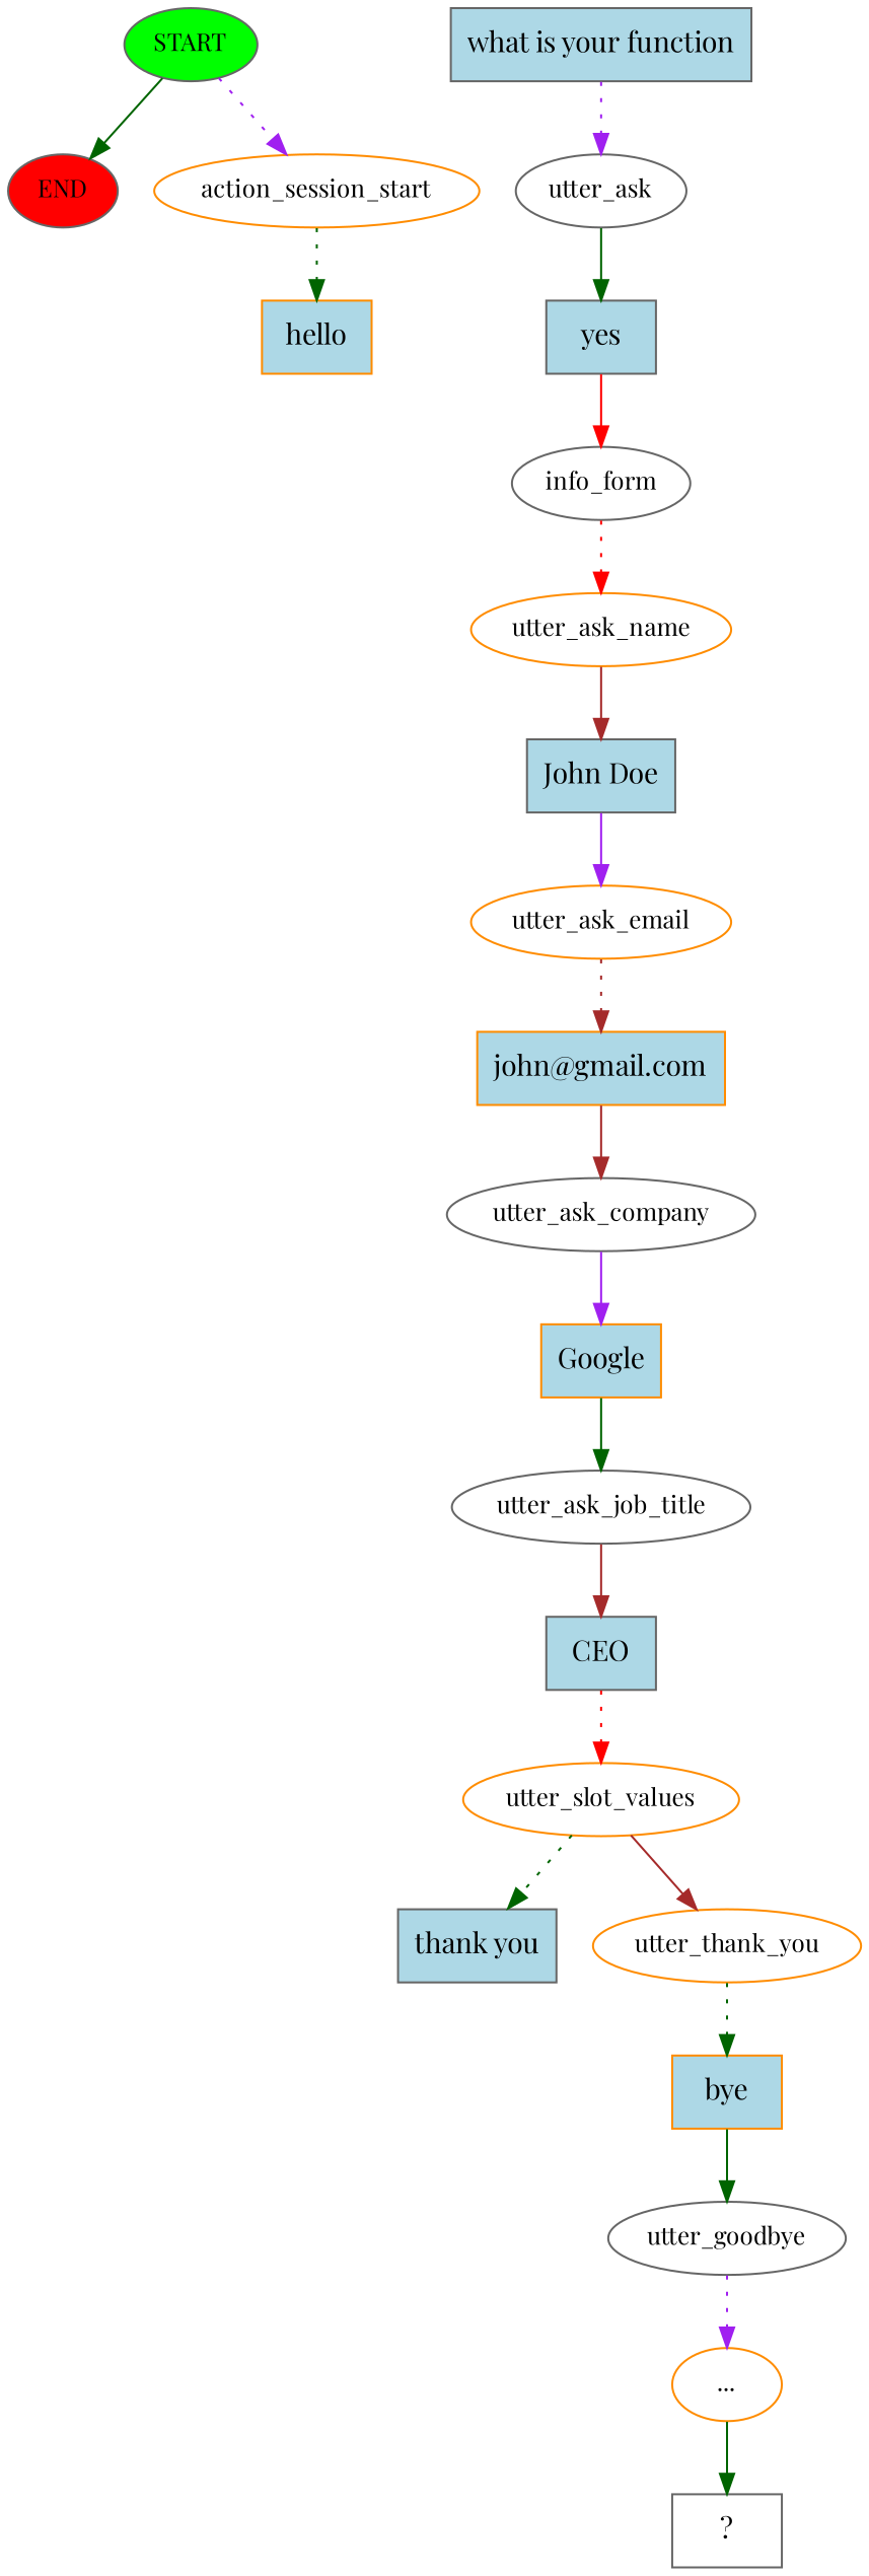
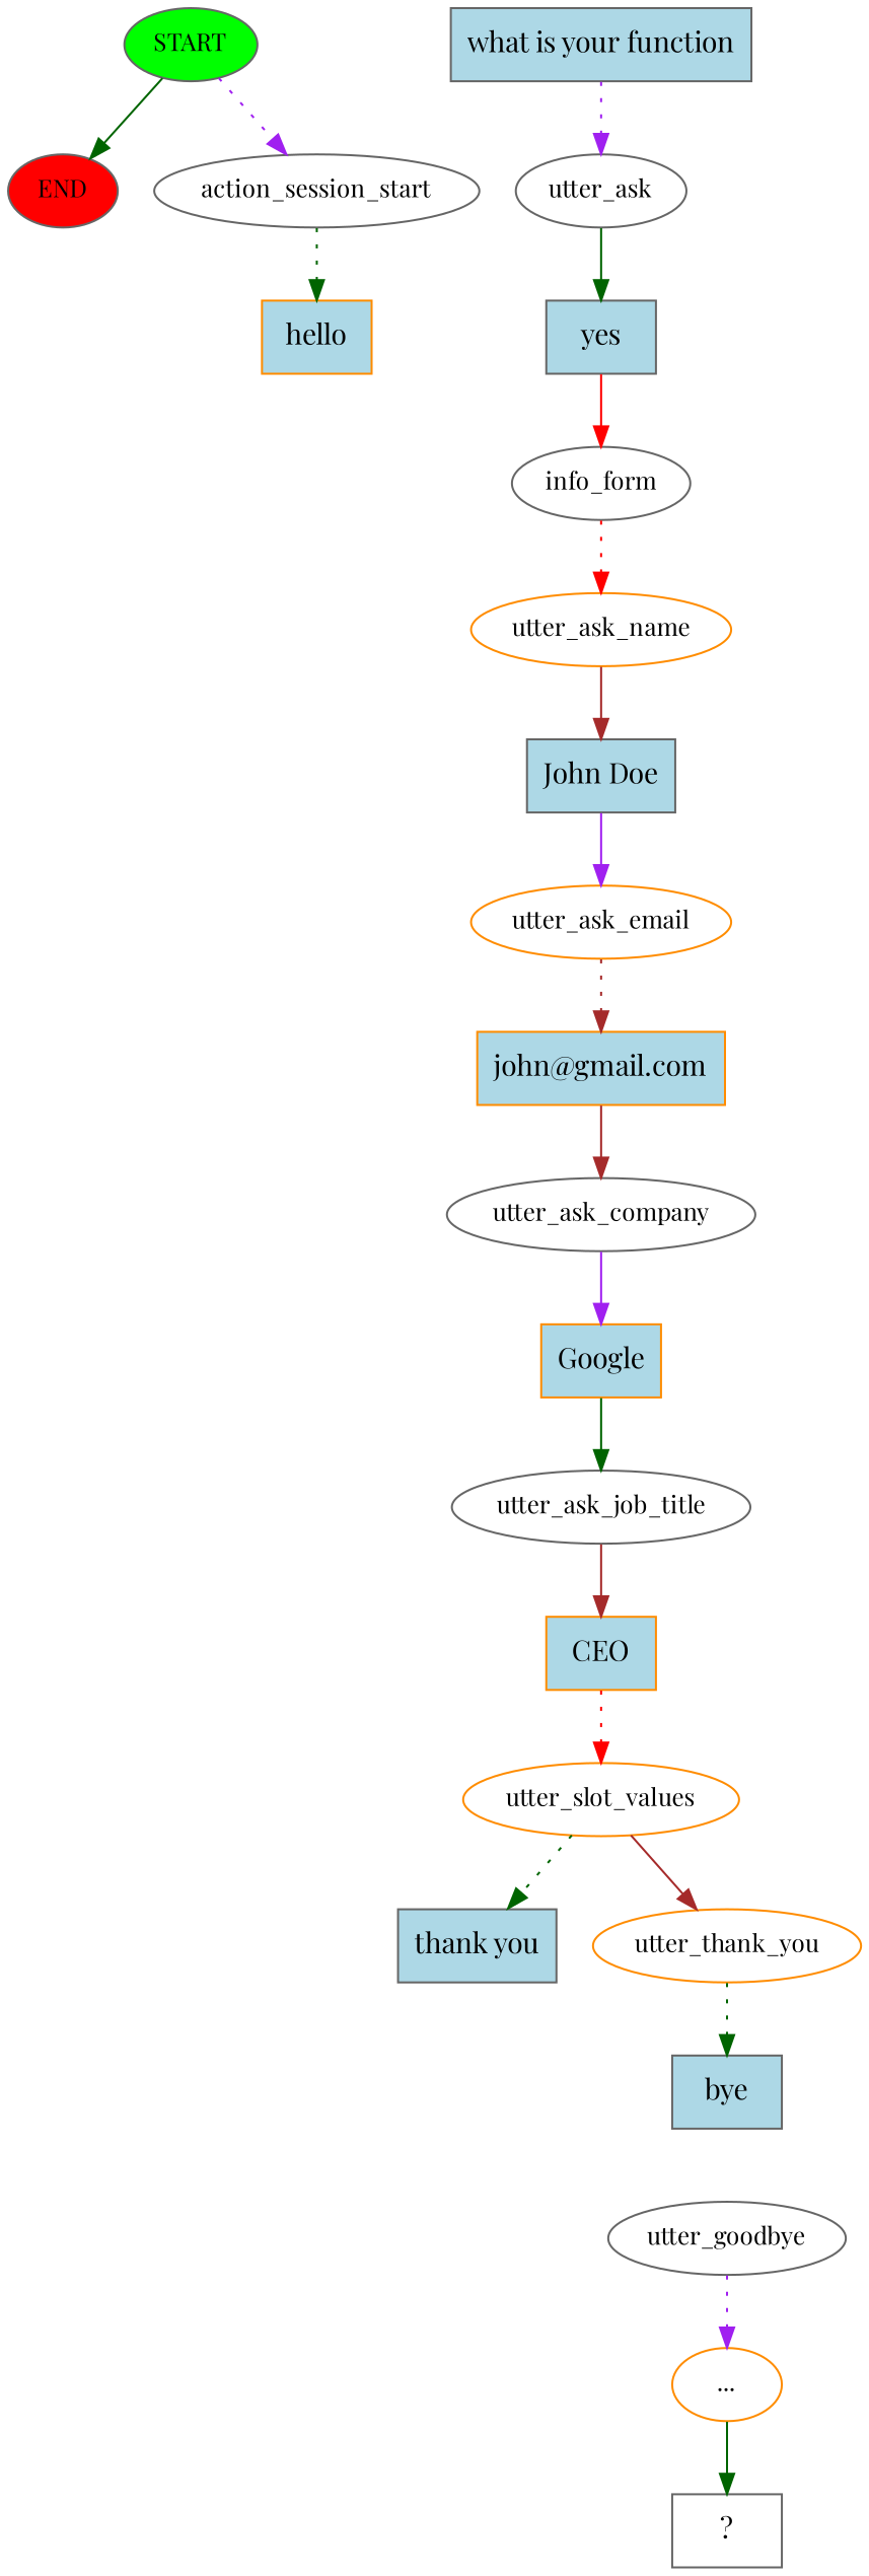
  digraph {
    fontname="Playfair Display"
    node [color=gray40 fontname="Playfair Display" fontsize=12]
    edge [color=darkgreen fontname="Playfair Display" style=solid]
    n1 [fillcolor=green label=START style=filled]
    n2 [fillcolor=red label=END style=filled]
-   n3 [color=darkorange label=action_session_start]
+   n3 [label=action_session_start]
    n4 [color=darkorange fillcolor=lightblue label=hello shape=rect style=filled fontsize=""]
    n5 [fillcolor=lightblue label="what is your function" shape=rect style=filled fontsize=""]
    n6 [label=utter_ask]
    n7 [fillcolor=lightblue label=yes shape=rect style=filled fontsize=""]
    n8 [label=info_form]
    n9 [color=darkorange label=utter_ask_name]
    n10 [fillcolor=lightblue label="John Doe" shape=rect style=filled fontsize=""]
    n11 [color=darkorange label=utter_ask_email]
    n12 [color=darkorange fillcolor=lightblue label="john@gmail.com" shape=rect style=filled fontsize=""]
    n13 [label=utter_ask_company]
    n14 [color=darkorange fillcolor=lightblue label=Google shape=rect style=filled fontsize=""]
    n15 [label=utter_ask_job_title]
-   n16 [fillcolor=lightblue label=CEO shape=rect style=filled fontsize=""]
+   n16 [color=darkorange fillcolor=lightblue label=CEO shape=rect style=filled fontsize=""]
    n17 [color=darkorange label=utter_slot_values]
    n18 [fillcolor=lightblue label="thank you" shape=rect style=filled fontsize=""]
    n19 [color=darkorange label=utter_thank_you]
-   n20 [color=darkorange fillcolor=lightblue label=bye shape=rect style=filled fontsize=""]
+   n20 [fillcolor=lightblue label=bye shape=rect style=filled fontsize=""]
    n21 [label=utter_goodbye]
    n22 [color=darkorange label="..."]
    n23 [label="  ?  " shape=rect fontsize=""]
    n1 -> n2
    n1 -> n3 [color=purple style=dotted]
    n3 -> n4 [style=dotted]
    n5 -> n6 [color=purple style=dotted]
    n6 -> n7
    n7 -> n8 [color=red]
    n8 -> n9 [color=red style=dotted]
    n9 -> n10 [color=brown]
    n10 -> n11 [color=purple]
    n11 -> n12 [color=brown style=dotted]
    n12 -> n13 [color=brown]
    n13 -> n14 [color=purple]
    n14 -> n15
    n15 -> n16 [color=brown]
    n16 -> n17 [color=red style=dotted]
    n17 -> n18 [style=dotted]
    n17 -> n19 [color=brown]
    n19 -> n20 [style=dotted]
-   n20 -> n21
    n21 -> n22 [color=purple style=dotted]
    n22 -> n23
  }
